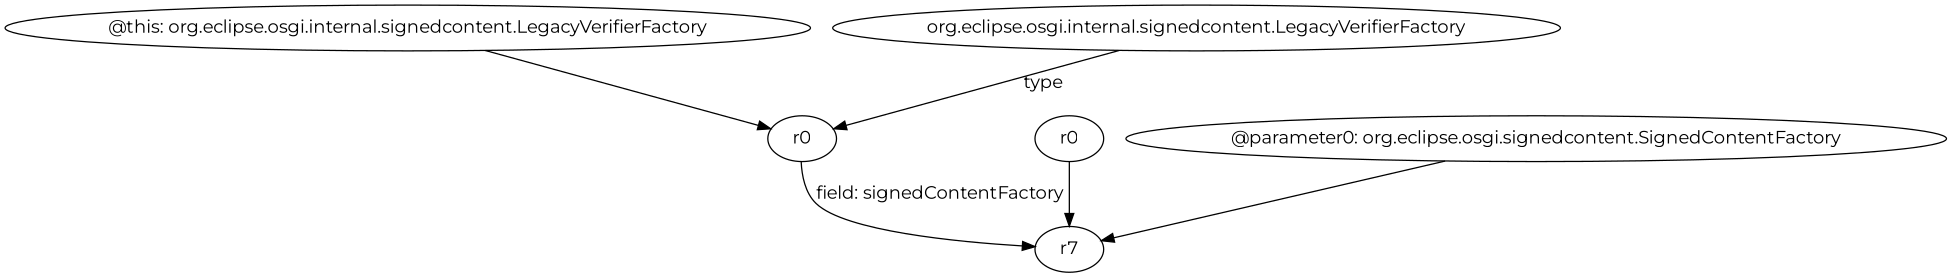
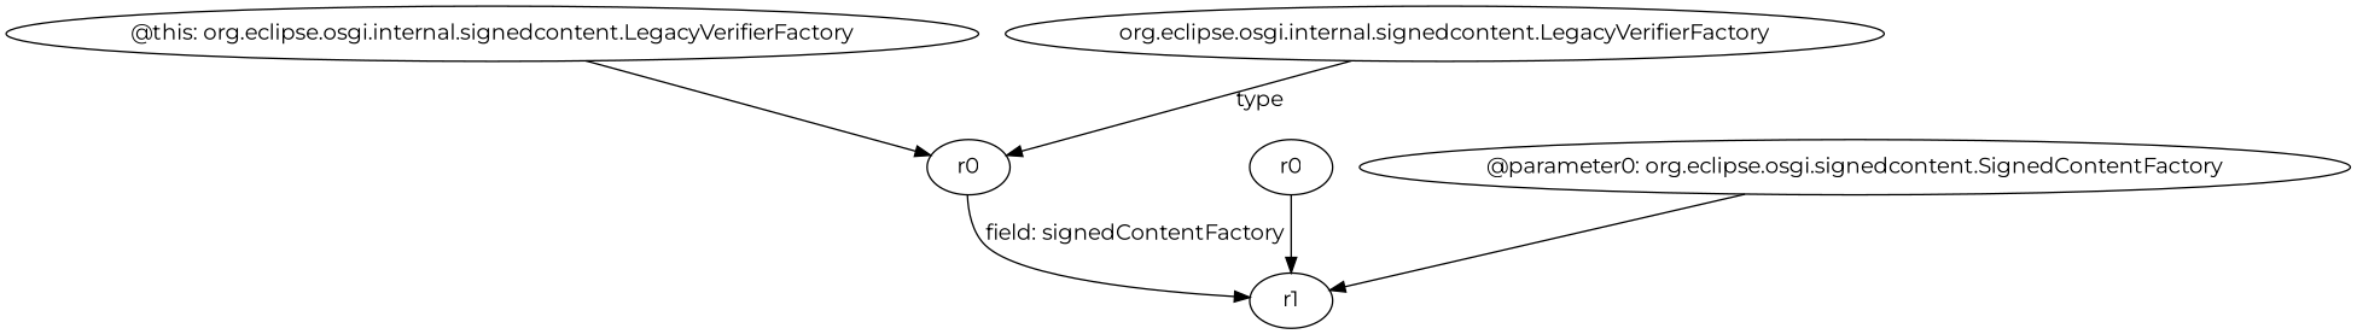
  digraph {
    fontname=Montserrat
    node [fontname=Montserrat]
    edge [fontname=Montserrat]
    n1 [label="@this: org.eclipse.osgi.internal.signedcontent.LegacyVerifierFactory"]
    n2 [label=r0]
-   n3 [label=r7]
+   n3 [label=r1]
    n4 [label=r0]
    n5 [label="org.eclipse.osgi.internal.signedcontent.LegacyVerifierFactory"]
    n6 [label="@parameter0: org.eclipse.osgi.signedcontent.SignedContentFactory"]
    n1 -> n2
    n2 -> n3 [label="field: signedContentFactory"]
    n4 -> n3
    n5 -> n2 [label=type]
    n6 -> n3
  }
